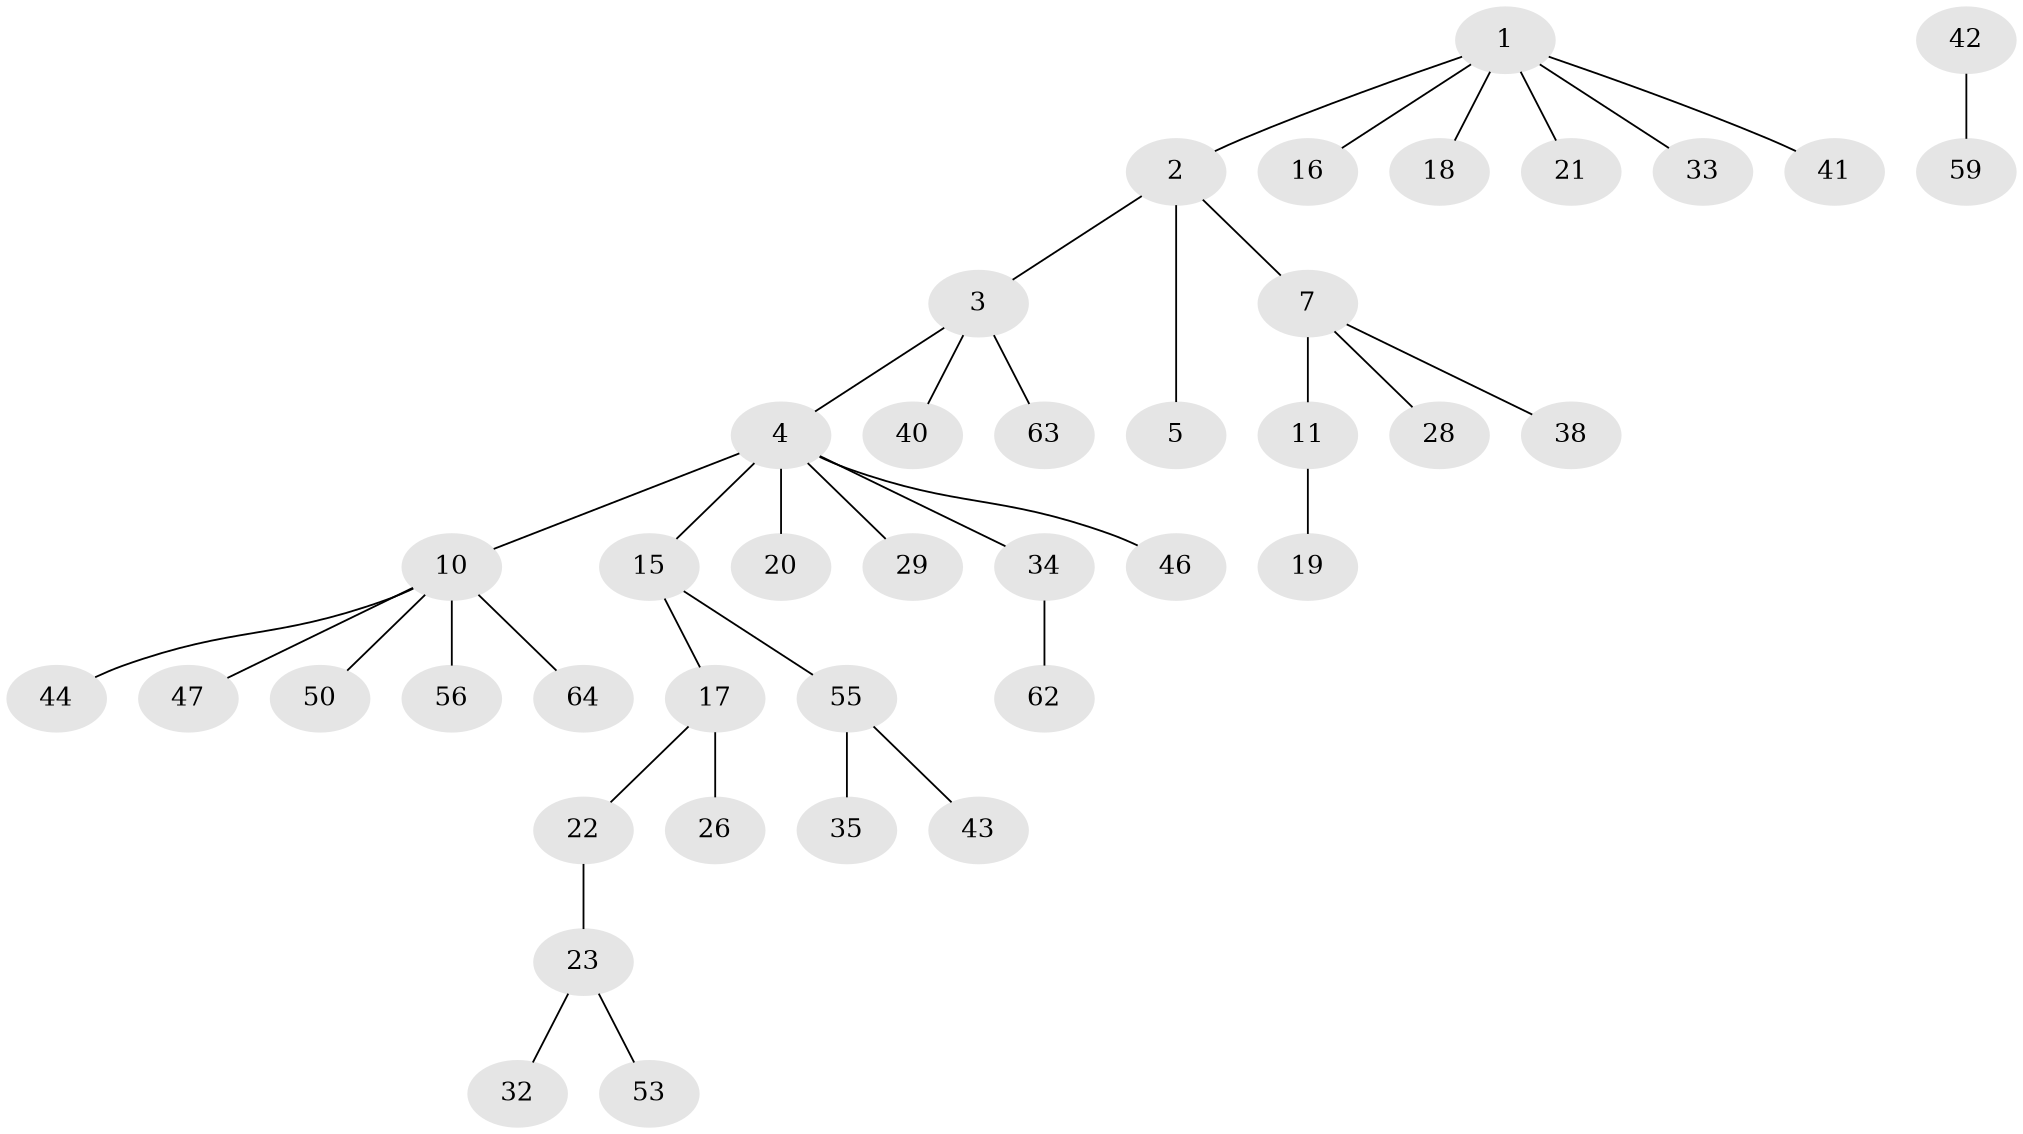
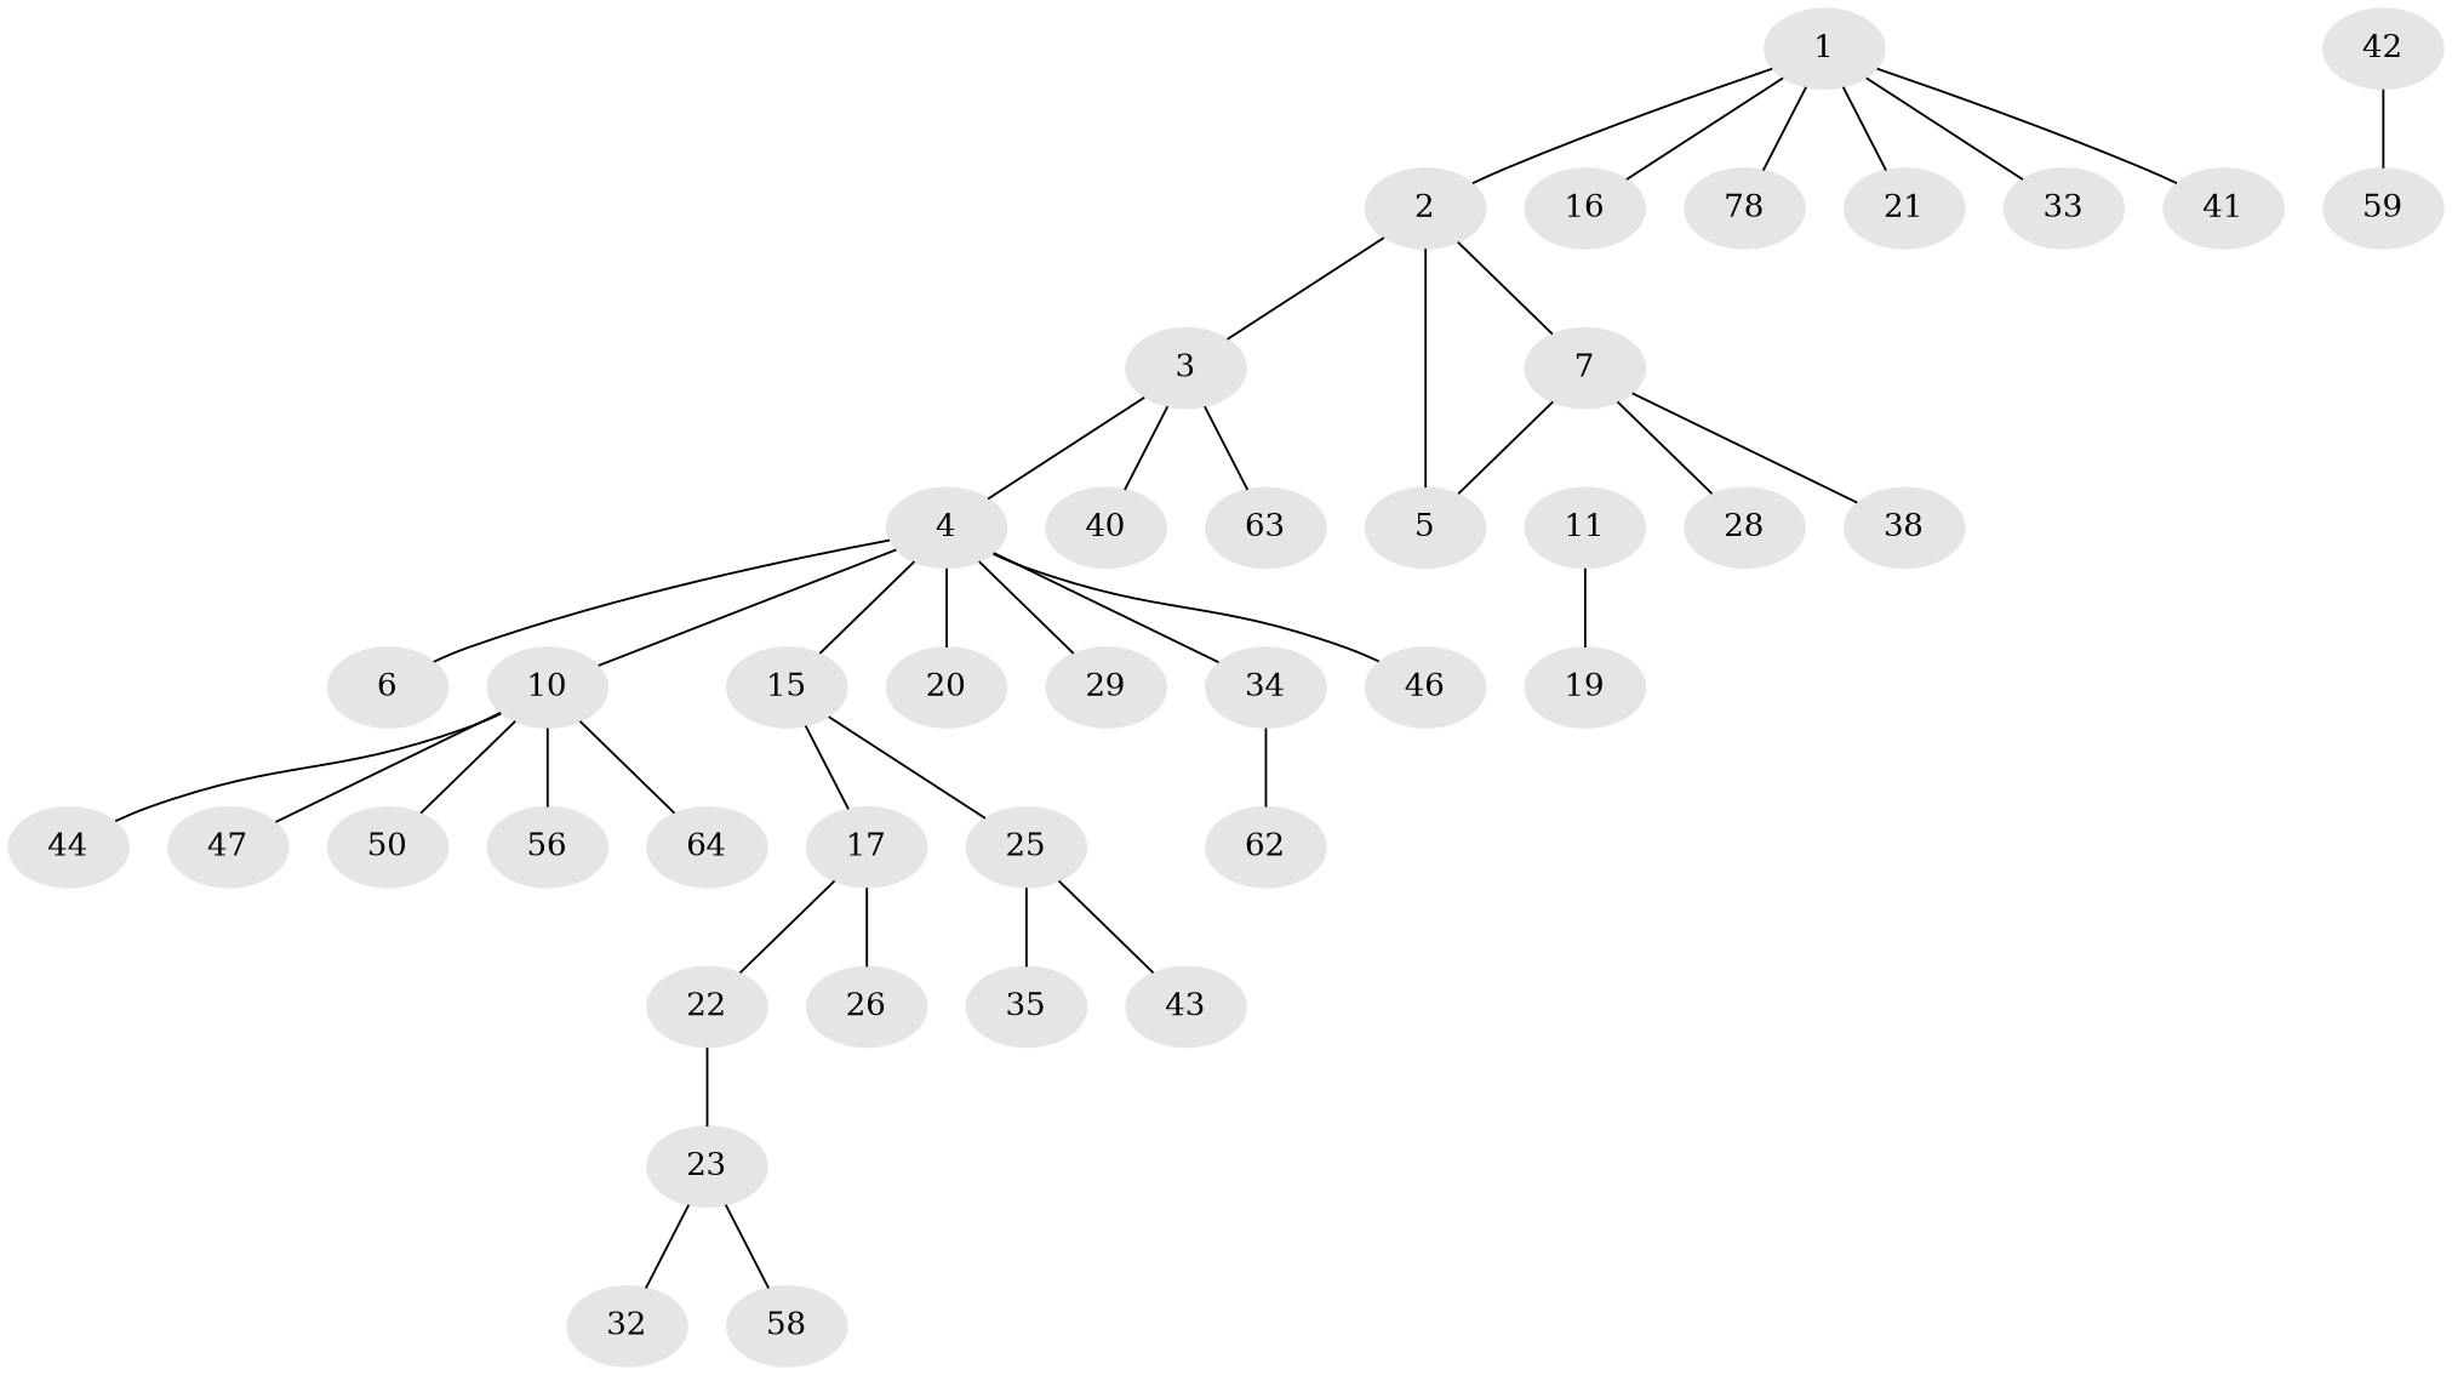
  graph {
    node [color=gray90 style=filled]
    1 [super="+14"]
    2 [super="+54"]
    16 [super="+45"]
-   18 [super="+39"]
+   18 [super="+39" label=78]
    21
    33
    n7 [label=41]
    3 [super="+9"]
    5
    7 [super="+27"]
    4 [super="+8"]
    40 [super="+49"]
    63
    11 [super="+15"]
    28 [super="+52"]
    38
+   6
    10 [super="+24"]
    n19 [label=15 super="+13"]
    20 [super="+55"]
    29
    34
    46
    44 [super="+66"]
    47
    50
    56
    64
    17 [super="+57"]
-   25 [super="+36" label=55]
+   25 [super="+36"]
    62
    19 [super="+53"]
    22 [super="+41"]
    26 [super="+60"]
    35
    43 [super="+48"]
    23 [super="+31"]
    32 [super="+51"]
-   58 [label=53]
+   58
    42
    59
    1 -- 2
    1 -- 16
    1 -- 18
    1 -- 21
    1 -- 33
    1 -- n7
    2 -- 3
    2 -- 5
    2 -- 7
    3 -- 4
    3 -- 40
    3 -- 63
-   7 -- 11
+   7 -- 5
    7 -- 28
    7 -- 38
+   4 -- 6
    4 -- 10
    4 -- n19
    4 -- 20
    4 -- 29
    4 -- 34
    4 -- 46
    11 -- 19
    10 -- 44
    10 -- 47
    10 -- 50
    10 -- 56
    10 -- 64
    n19 -- 17
    n19 -- 25
    34 -- 62
    17 -- 22
    17 -- 26
    25 -- 35
    25 -- 43
    22 -- 23
    23 -- 32
    23 -- 58
    42 -- 59
  }
